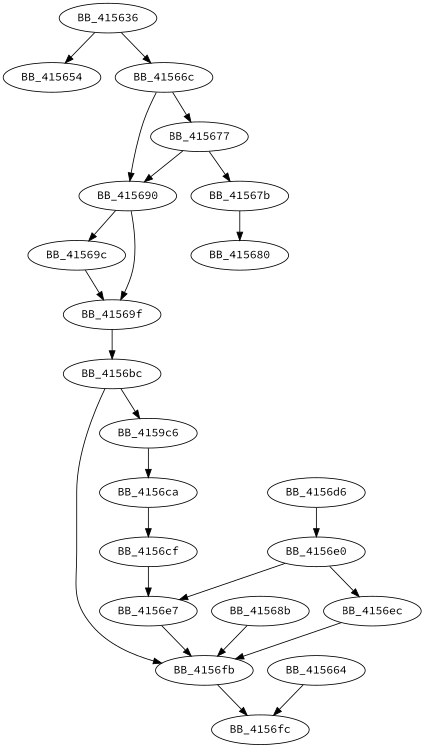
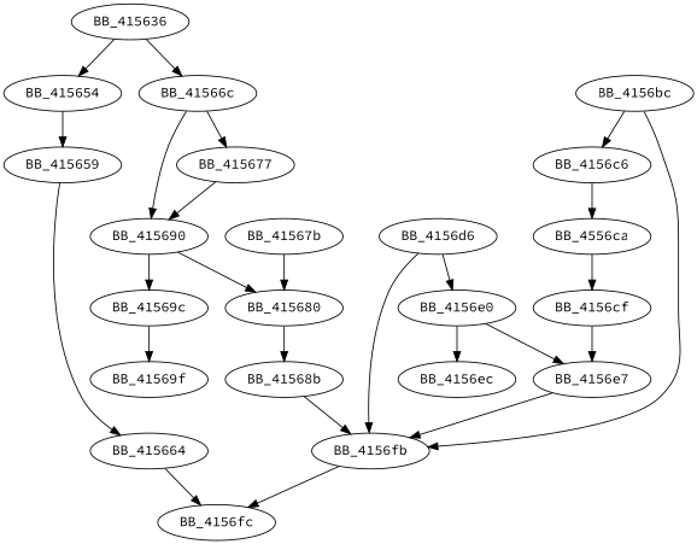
  digraph {
    fontname="Source Code Pro"
    node [fontname="Source Code Pro"]
    edge [fontname="Source Code Pro"]
    BB_415636
    BB_415654
    BB_41566c
+   BB_415659
    BB_415677
    BB_415690
    BB_415664
    BB_41567b
    BB_41569c
    BB_41569f
    BB_4156fc
    BB_415680
    BB_4156bc
    BB_41568b
    BB_4156fb
-   BB_4156c6 [label=BB_4159c6]
-   BB_4156ca
+   BB_4156c6
+   BB_4156ca [label=BB_4556ca]
    BB_4156cf
    BB_4156ec
    BB_4156e7
    BB_4156d6
    BB_4156e0
    BB_415636 -> BB_415654
    BB_415636 -> BB_41566c
+   BB_415654 -> BB_415659
    BB_41566c -> BB_415677
    BB_41566c -> BB_415690
+   BB_415659 -> BB_415664
    BB_415677 -> BB_415690
-   BB_415677 -> BB_41567b
    BB_415690 -> BB_41569c
-   BB_415690 -> BB_41569f
+   BB_415690 -> BB_415680
    BB_415664 -> BB_4156fc
    BB_41567b -> BB_415680
    BB_41569c -> BB_41569f
-   BB_41569f -> BB_4156bc
+   BB_415680 -> BB_41568b
    BB_4156bc -> BB_4156fb
    BB_4156bc -> BB_4156c6
    BB_41568b -> BB_4156fb
    BB_4156fb -> BB_4156fc
    BB_4156c6 -> BB_4156ca
    BB_4156ca -> BB_4156cf
    BB_4156cf -> BB_4156e7
-   BB_4156ec -> BB_4156fb
+   BB_4156d6 -> BB_4156fb
    BB_4156e7 -> BB_4156fb
    BB_4156d6 -> BB_4156e0
    BB_4156e0 -> BB_4156ec
    BB_4156e0 -> BB_4156e7
  }
